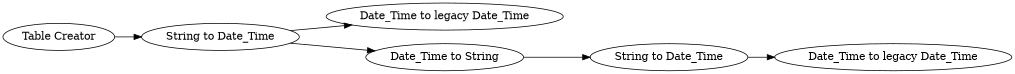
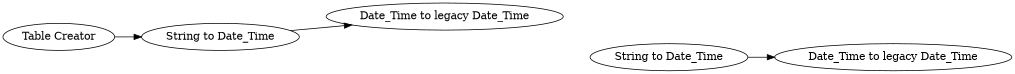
  digraph {
    rankdir=LR
    n1 [label="Table Creator"]
    n2 [label="String to Date_Time"]
    n3 [label="Date_Time to legacy Date_Time"]
-   n4 [label="Date_Time to String"]
    n5 [label="String to Date_Time"]
    n6 [label="Date_Time to legacy Date_Time"]
    n1 -> n2
    n2 -> n3
-   n2 -> n4
-   n4 -> n5
    n5 -> n6
  }
